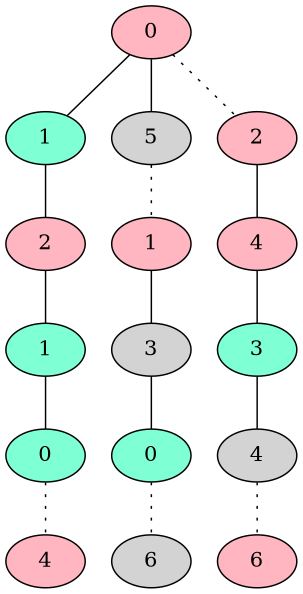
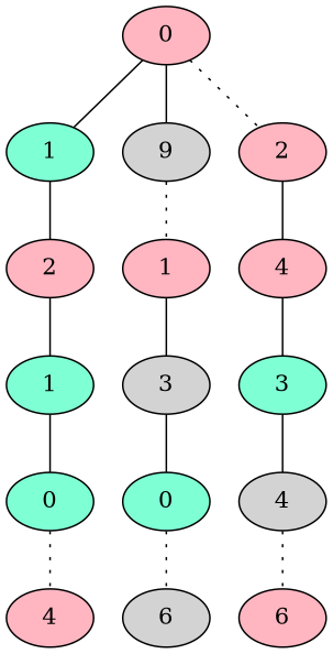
  graph {
    node [style=filled fillcolor=lightpink]
    n1 [label=0]
    n2 [label=1 fillcolor=aquamarine]
-   n3 [label=5 fillcolor=lightgrey]
+   n3 [label=9 fillcolor=lightgrey]
    n4 [label=2]
    n5 [label=2]
    n6 [label=1 fillcolor=aquamarine]
    n7 [label=0 fillcolor=aquamarine]
    n8 [label=4]
    n9 [label=1]
    n10 [label=3 fillcolor=lightgrey]
    n11 [label=0 fillcolor=aquamarine]
    n12 [label=6 fillcolor=lightgrey]
    n13 [label=4]
    n14 [label=3 fillcolor=aquamarine]
    n15 [label=4 fillcolor=lightgrey]
    n16 [label=6]
    n1 -- n2
    n1 -- n3
    n1 -- n4 [style=dotted]
    n2 -- n5
    n3 -- n9 [style=dotted]
    n4 -- n13
    n5 -- n6
    n6 -- n7
    n7 -- n8 [style=dotted]
    n9 -- n10
    n10 -- n11
    n11 -- n12 [style=dotted]
    n13 -- n14
    n14 -- n15
    n15 -- n16 [style=dotted]
  }
